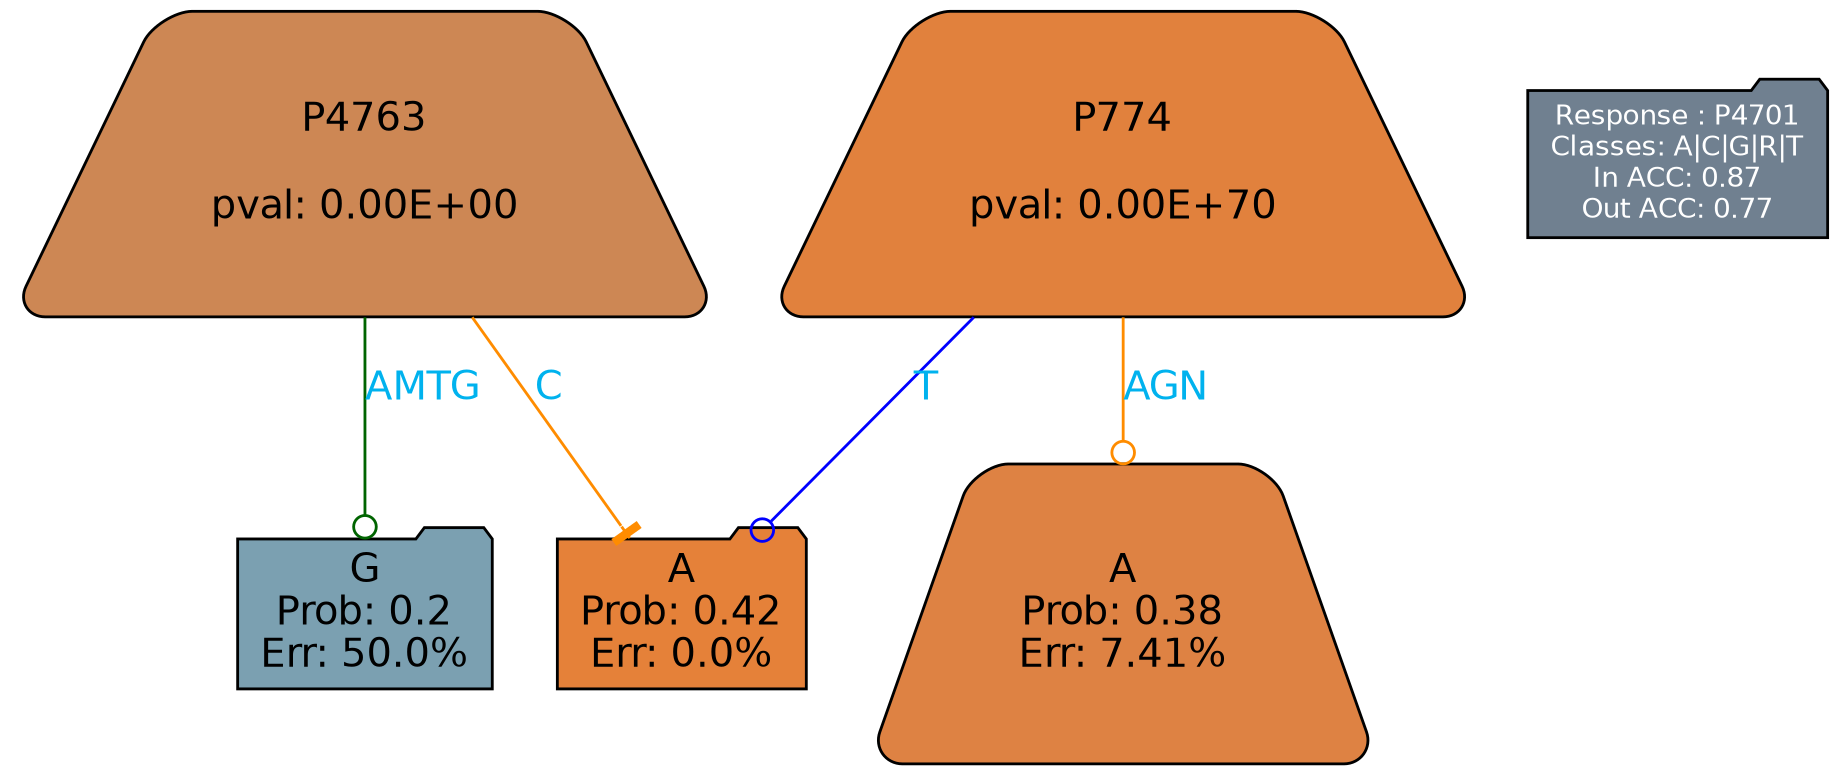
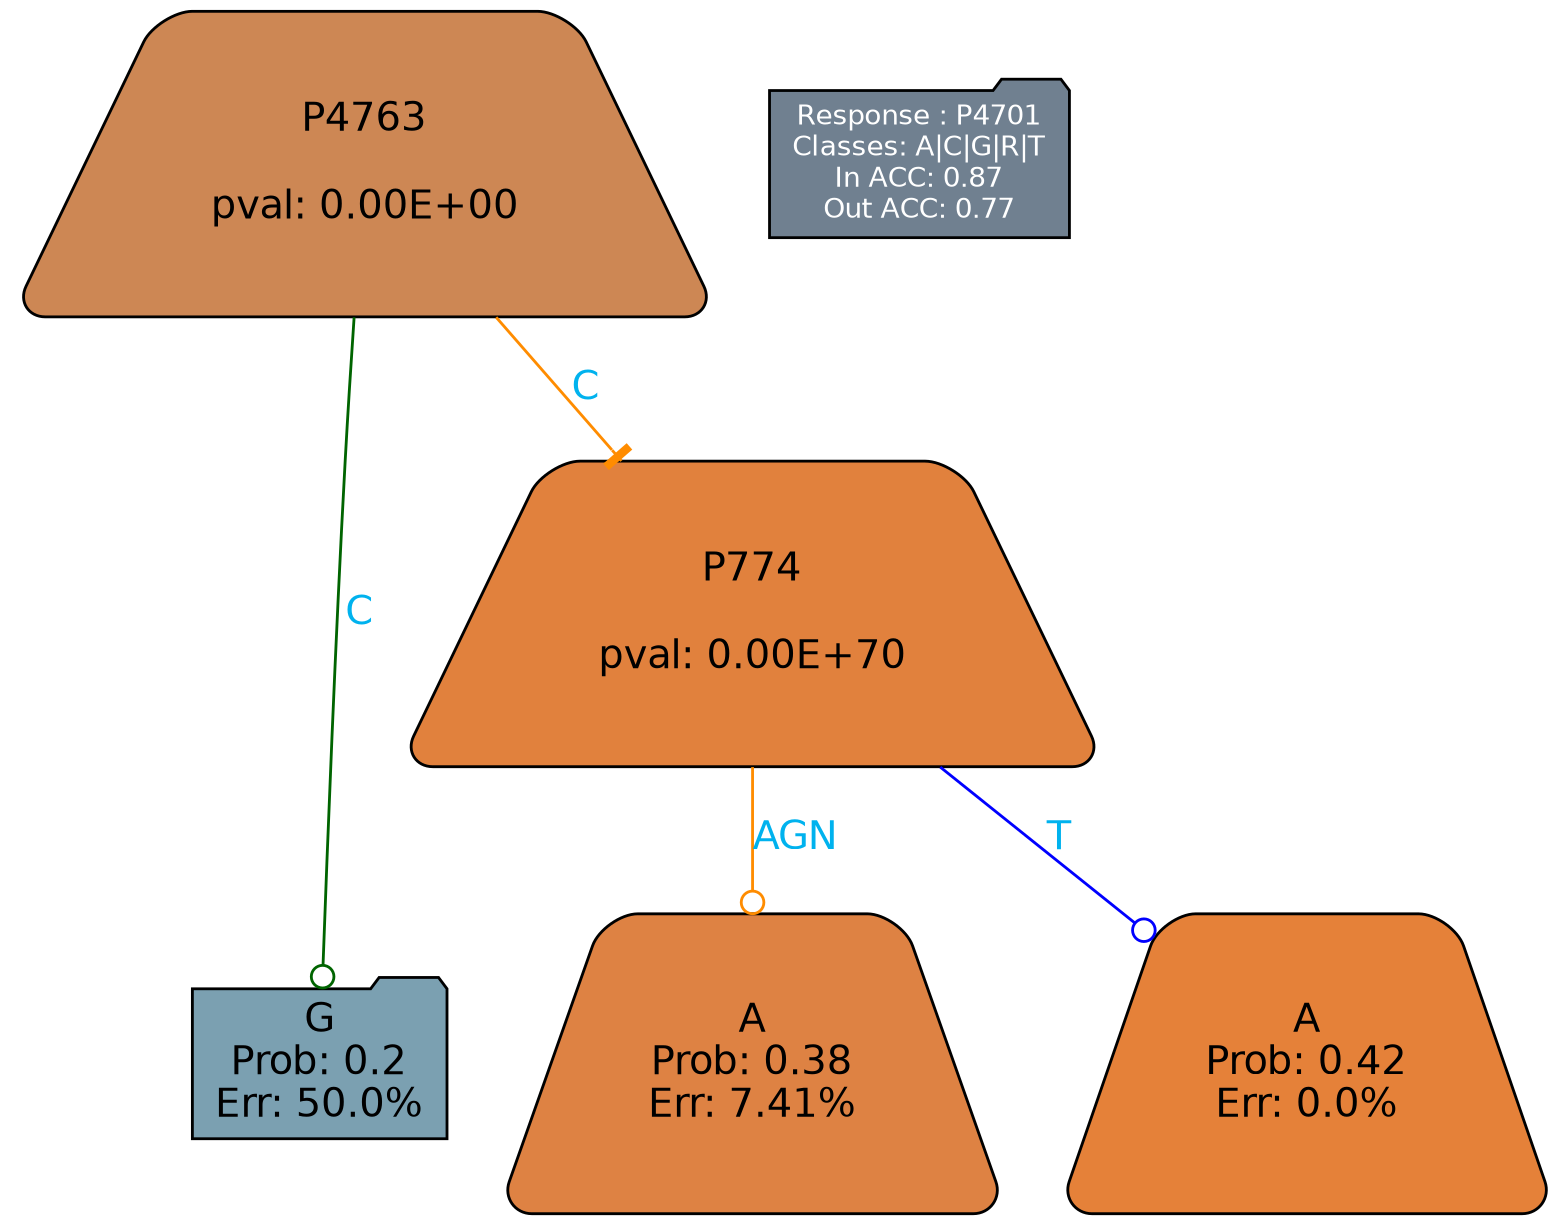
  digraph {
    ranksep=equally
    splines=polylines
    node [color=black fontname=helvetica shape=trapezium style="filled, rounded"]
    edge [arrowhead=odot color=darkorange fontcolor=deepskyblue2 fontname=helvetica]
    n1 [fillcolor="#7ba0b1" label="G\nProb: 0.2\nErr: 50.0%" shape=folder]
    n2 [fillcolor="#de8243" label="A\nProb: 0.38\nErr: 7.41%"]
-   n3 [fillcolor="#e58139" label="A\nProb: 0.42\nErr: 0.0%" shape=folder]
+   n3 [fillcolor="#e58139" label="A\nProb: 0.42\nErr: 0.0%"]
    n4 [align=left fillcolor=slategray fontcolor=white fontsize=10 label="Response : P4701\nClasses: A|C|G|R|T\nIn ACC: 0.87\nOut ACC: 0.77\n" shape=folder style=filled]
    n5 [fillcolor="#cd8754" label="P4763\n\npval: 0.00E+00"]
    n6 [fillcolor="#e1813d" label="P774\n\npval: 0.00E+70"]
    subgraph sub_1 {
      rank=same
      n1
      n2
      n3
    }
    subgraph sub_2 {
      rank=same
      n4
      n5
    }
-   n5 -> n1 [color=darkgreen label=AMTG]
-   n5 -> n3 [arrowhead=tee label=C]
+   n5 -> n1 [color=darkgreen label=C]
+   n5 -> n6 [arrowhead=tee label=C]
    n6 -> n2 [label=AGN]
    n6 -> n3 [color=blue label=T]
  }
